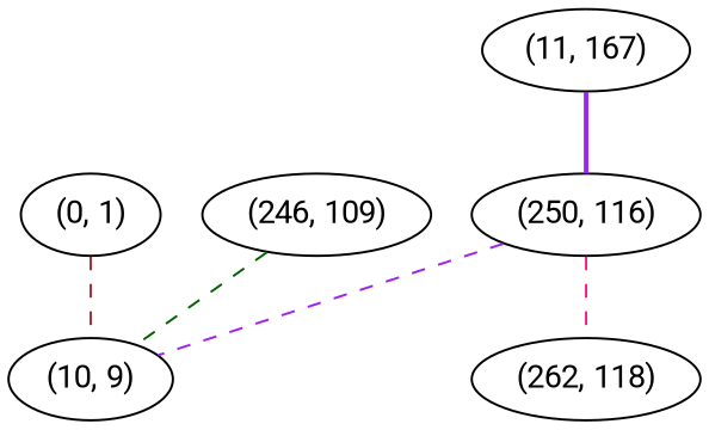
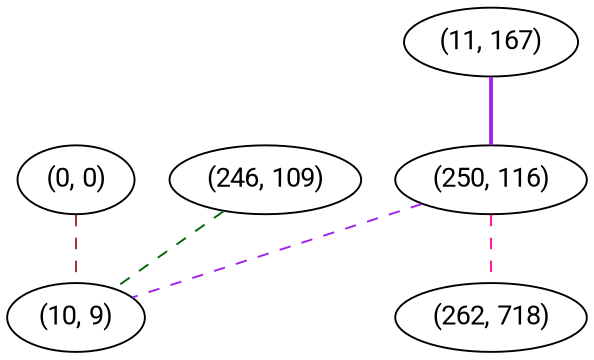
  graph {
    fontname=Roboto
    node [fontname=Roboto]
    edge [color=purple fontname=Roboto style=dashed weight=1]
    "(11, 167)"
    "(250, 116)"
    "(10, 9)"
-   "(262, 118)"
-   "(0, 0)" [label="(0, 1)"]
+   "(262, 118)" [label="(262, 718)"]
+   "(0, 0)"
    "(246, 109)"
    "(11, 167)" -- "(250, 116)" [style=bold]
    "(250, 116)" -- "(10, 9)"
    "(250, 116)" -- "(262, 118)" [color=deeppink]
    "(0, 0)" -- "(10, 9)" [color=brown weight=4]
    "(246, 109)" -- "(10, 9)" [color=darkgreen]
  }
